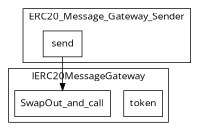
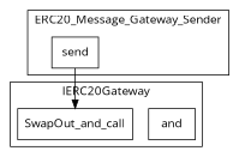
  strict digraph {
    rankdir=TB
    fontname="Open Sans"
    node [shape=box fontname="Open Sans"]
-   n1 [label=token]
+   n1 [label=and]
    n2 [label=SwapOut_and_call]
    n3 [label=send]
    subgraph cluster_1 {
-     label=IERC20MessageGateway
+     label=IERC20Gateway
      n1
      n2
    }
    subgraph cluster_2 {
      label=ERC20_Message_Gateway_Sender
      n3
    }
    subgraph cluster_3 {
      label="[Solidity]"
    }
    n3 -> n2 [fontname="Open Sans"]
  }
